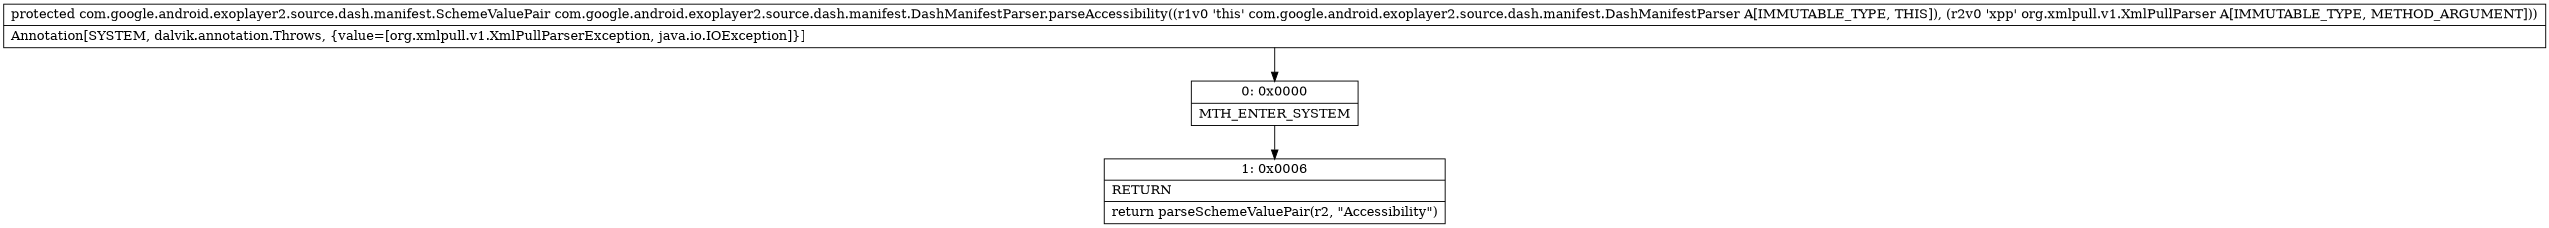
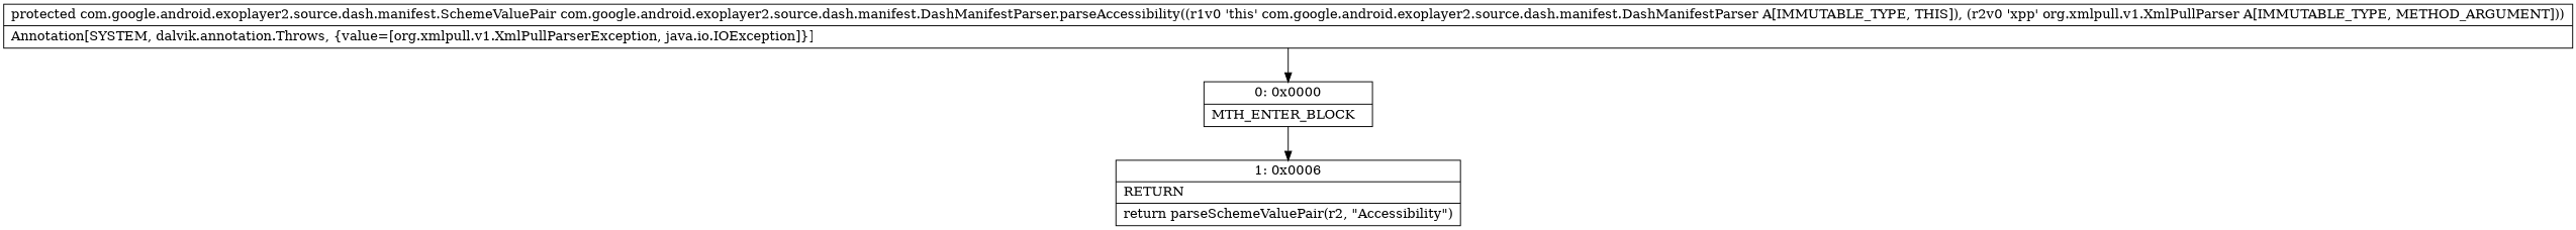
  digraph {
    node [shape=record]
-   n1 [label="{0\:\ 0x0000|MTH_ENTER_SYSTEM\l}"]
+   n1 [label="{0\:\ 0x0000|MTH_ENTER_BLOCK\l}"]
    n2 [label="{1\:\ 0x0006|RETURN\l|return parseSchemeValuePair(r2, \"Accessibility\")\l}"]
    n3 [label="{protected com.google.android.exoplayer2.source.dash.manifest.SchemeValuePair com.google.android.exoplayer2.source.dash.manifest.DashManifestParser.parseAccessibility((r1v0 'this' com.google.android.exoplayer2.source.dash.manifest.DashManifestParser A[IMMUTABLE_TYPE, THIS]), (r2v0 'xpp' org.xmlpull.v1.XmlPullParser A[IMMUTABLE_TYPE, METHOD_ARGUMENT]))  | Annotation[SYSTEM, dalvik.annotation.Throws, \{value=[org.xmlpull.v1.XmlPullParserException, java.io.IOException]\}]\l}"]
    n1 -> n2
    n3 -> n1
  }
